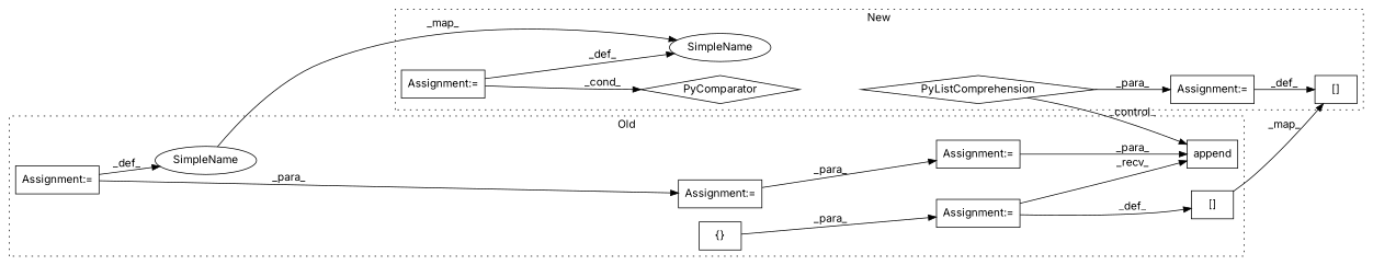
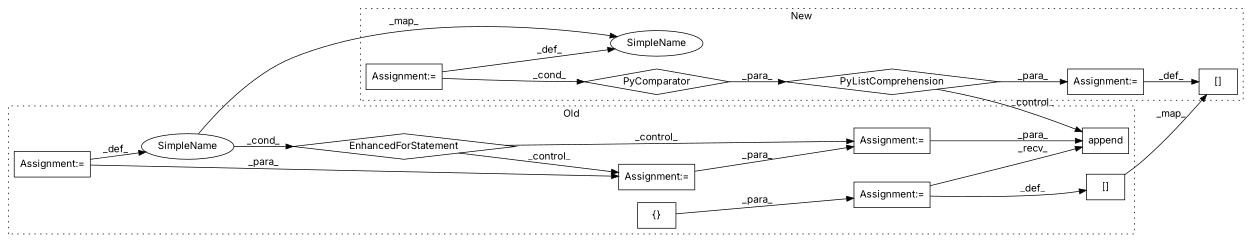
  digraph {
    fontname=Inter
    rankdir=LR
    node [a=7 fontname=Inter l=1 s="8097,8204" shape=box]
    edge [fontname=Inter]
    n1 [a=32 l="7,1" label=append s="8409,8452"]
+   n2 [a=70 l="57,2" label=EnhancedForStatement shape=diamond]
    n3 [l="57,2" label="Assignment:="]
    n4 [label="Assignment:=" s=8077]
    n5 [a=4 l=2 label="{}" s=8087]
    n6 [a=42 label=SimpleName s=8158 shape=ellipse]
    n7 [label="Assignment:=" s=8292]
    n8 [label="Assignment:=" s=8342]
    n9 [a=2 l="23,1" label="[]" s="8733,8789"]
    n10 [a=113 l=30 label=PyComparator s=8279 shape=diamond]
    n11 [l=30 label="Assignment:=" s=8279]
    n12 [a=109 l=177 label=PyListComprehension s=8467 shape=diamond]
    n13 [label="Assignment:=" s=8441]
    n14 [a=42 label=SimpleName s=8282 shape=ellipse]
    n15 [a=2 l="23,1" label="[]" s="8859,8915"]
    subgraph cluster_1 {
      label=Old
      style=dotted
      n1
+     n2
      n3
      n4
      n5
      n6
      n7
      n8
      n9
    }
    subgraph cluster_2 {
      label=New
      style=dotted
      n10
      n11
      n12
      n13
      n14
      n15
    }
+   n2 -> n7 [label=_control_]
+   n2 -> n8 [label=_control_]
    n3 -> n6 [label=_def_]
    n3 -> n7 [label=_para_]
    n4 -> n1 [label=_recv_]
    n4 -> n9 [label=_def_]
    n5 -> n4 [label=_para_]
+   n6 -> n2 [label=_cond_]
    n6 -> n14 [label=_map_]
    n7 -> n8 [label=_para_]
    n8 -> n1 [label=_para_]
    n9 -> n15 [label=_map_]
+   n10 -> n12 [label=_para_]
    n11 -> n10 [label=_cond_]
    n11 -> n14 [label=_def_]
    n12 -> n1 [label=_control_]
    n12 -> n13 [label=_para_]
    n13 -> n15 [label=_def_]
  }
